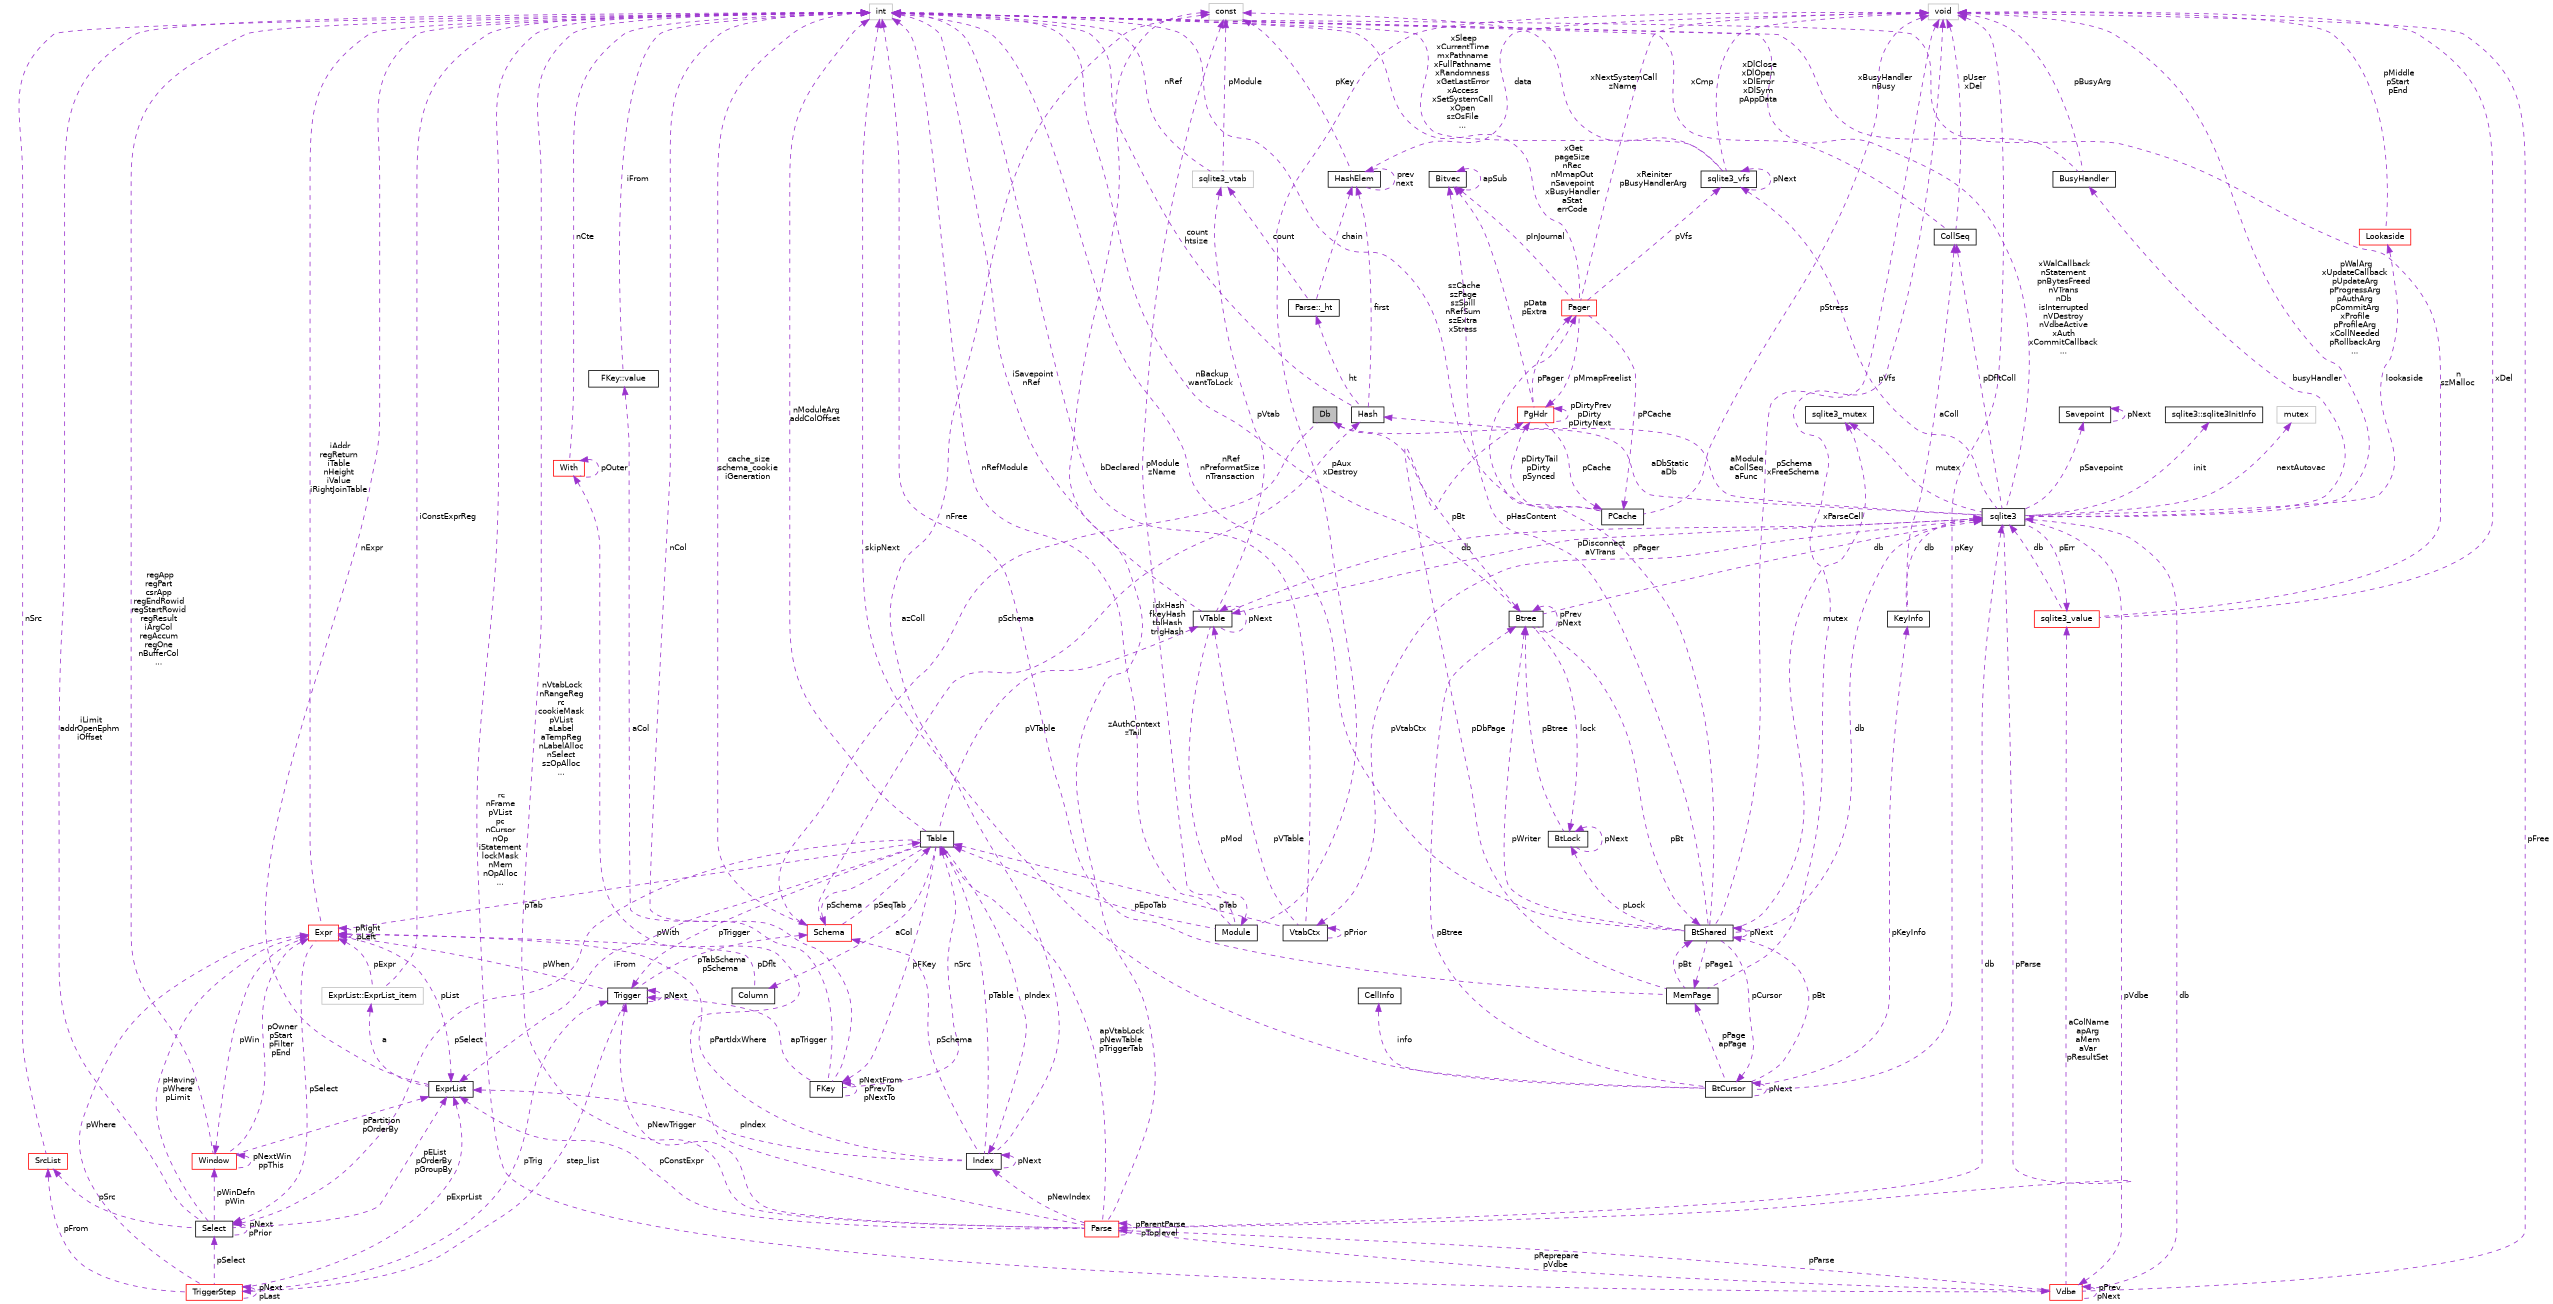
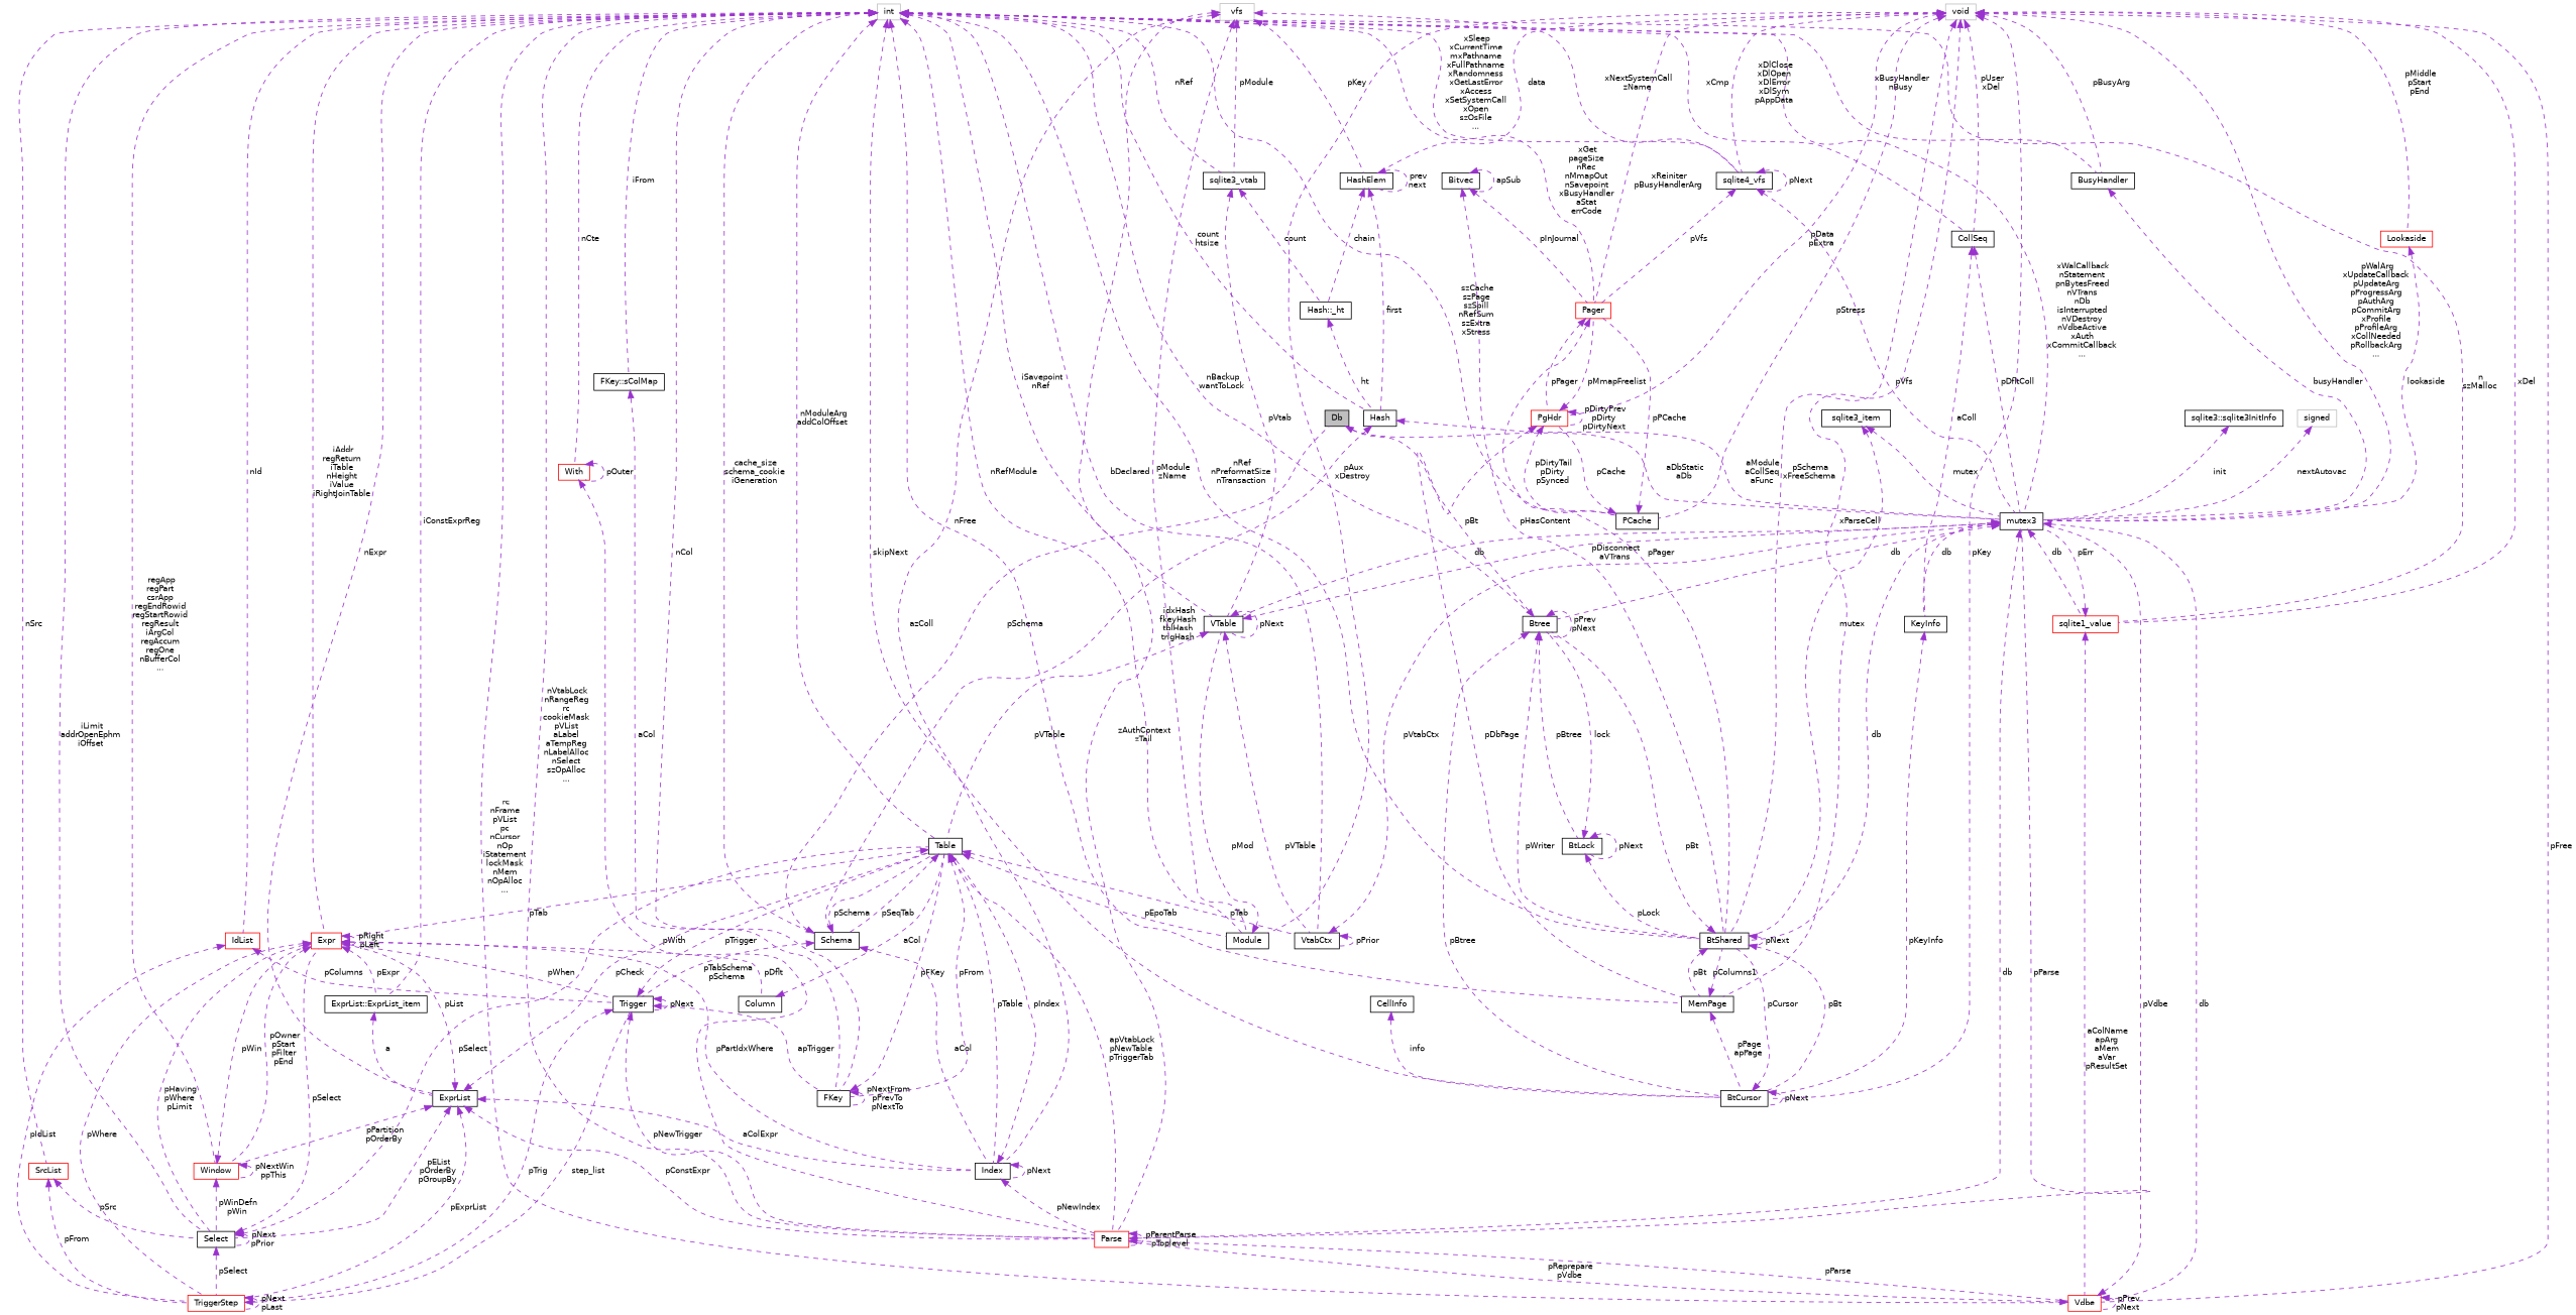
  digraph {
    node [color=black fillcolor=white fontname=Helvetica fontsize=10 shape=record style=filled]
    edge [color=darkorchid3 dir=back fontname=Helvetica fontsize=10 labelfontname=Helvetica labelfontsize=10 style=dashed]
    n1 [fillcolor=grey75 fontcolor=black height=0.2 label=Db width=0.4]
-   n2 [height=0.2 label=sqlite3 width=0.4]
+   n2 [height=0.2 label=mutex3 width=0.4]
    n3 [height=0.2 label=VTable width=0.4]
    n4 [color=red height=0.2 label=Vdbe width=0.4]
-   n5 [color=red height=0.2 label=sqlite3_value width=0.4]
+   n5 [color=red height=0.2 label=sqlite1_value width=0.4]
    n6 [color=red height=0.2 label=Parse width=0.4]
    n7 [height=0.2 label=Btree width=0.4]
    n8 [height=0.2 label=BtShared width=0.4]
    n9 [height=0.2 label=KeyInfo width=0.4]
-   n10 [color=red height=0.2 label=Schema width=0.4]
+   n10 [height=0.2 label=Schema width=0.4]
    n11 [height=0.2 label=Table width=0.4]
    n12 [height=0.2 label=Trigger width=0.4]
    n13 [height=0.2 label=Index width=0.4]
    n14 [color=red height=0.2 label=Expr width=0.4]
    n15 [height=0.2 label=FKey width=0.4]
    n16 [height=0.2 label=VtabCtx width=0.4]
    n17 [height=0.2 label=Module width=0.4]
    n18 [color=red height=0.2 label=TriggerStep width=0.4]
    n19 [color=grey75 height=0.2 label=int width=0.4]
    n20 [height=0.2 label=Select width=0.4]
    n21 [color=red height=0.2 label=With width=0.4]
    n22 [color=red height=0.2 label=SrcList width=0.4]
    n23 [height=0.2 label=ExprList width=0.4]
-   n24 [color=grey75 height=0.2 label="ExprList::ExprList_item" width=0.4]
+   n24 [height=0.2 label="ExprList::ExprList_item" width=0.4]
    n25 [color=red height=0.2 label=Window width=0.4]
-   n26 [height=0.2 label="FKey::value" width=0.4]
-   n28 [height=0.2 label=sqlite3_vfs width=0.4]
+   n26 [height=0.2 label="FKey::sColMap" width=0.4]
+   n27 [color=red height=0.2 label=IdList width=0.4]
+   n28 [height=0.2 label=sqlite4_vfs width=0.4]
    n29 [height=0.2 label=BusyHandler width=0.4]
    n30 [height=0.2 label=CollSeq width=0.4]
    n31 [height=0.2 label=Hash width=0.4]
-   n32 [color=grey75 height=0.2 label=sqlite3_vtab width=0.4]
+   n32 [height=0.2 label=sqlite3_vtab width=0.4]
    n33 [height=0.2 label=BtCursor width=0.4]
    n34 [height=0.2 label=MemPage width=0.4]
    n35 [height=0.2 label=PCache width=0.4]
    n36 [color=red height=0.2 label=Pager width=0.4]
    n37 [height=0.2 label=Column width=0.4]
-   n38 [height=0.2 label="Parse::_ht" width=0.4]
+   n38 [height=0.2 label="Hash::_ht" width=0.4]
    n39 [height=0.2 label=BtLock width=0.4]
    n40 [color=red height=0.2 label=PgHdr width=0.4]
    n41 [color=grey75 height=0.2 label=void width=0.4]
    n42 [color=red height=0.2 label=Lookaside width=0.4]
    n43 [height=0.2 label=HashElem width=0.4]
-   n44 [color=grey75 height=0.2 label=const width=0.4]
-   n45 [height=0.2 label=Savepoint width=0.4]
-   n46 [height=0.2 label=sqlite3_mutex width=0.4]
+   n44 [color=grey75 height=0.2 label=vfs width=0.4]
+   n46 [height=0.2 label=sqlite3_item width=0.4]
    n47 [height=0.2 label="sqlite3::sqlite3InitInfo" width=0.4]
-   n48 [color=grey75 height=0.2 label=mutex width=0.4]
+   n48 [color=grey75 height=0.2 label=signed width=0.4]
    n49 [height=0.2 label=CellInfo width=0.4]
    n50 [height=0.2 label=Bitvec width=0.4]
    n1 -> n2 [label=" aDbStatic\naDb"]
    n2 -> n3 [label=" db"]
    n2 -> n4 [label=" db"]
    n2 -> n5 [label=" db"]
    n2 -> n6 [label=" db"]
    n2 -> n7 [label=" db"]
    n2 -> n8 [label=" db"]
    n2 -> n9 [label=" db"]
    n3 -> n2 [label=" pDisconnect\naVTrans"]
    n3 -> n3 [label=" pNext"]
    n3 -> n11 [label=" pVTable"]
    n3 -> n16 [label=" pVTable"]
    n4 -> n2 [label=" pVdbe"]
    n4 -> n4 [label=" pPrev\npNext"]
    n4 -> n6 [label=" pReprepare\npVdbe"]
    n5 -> n2 [label=" pErr"]
    n5 -> n4 [label=" aColName\napArg\naMem\naVar\npResultSet"]
    n6 -> n2 [label=" pParse"]
    n6 -> n4 [label=" pParse"]
    n6 -> n6 [label=" pParentParse\npToplevel"]
    n7 -> n1 [label=" pBt"]
    n7 -> n7 [label=" pPrev\npNext"]
    n7 -> n8 [label=" pWriter"]
    n7 -> n33 [label=" pBtree"]
    n7 -> n39 [label=" pBtree"]
    n8 -> n7 [label=" pBt"]
    n8 -> n8 [label=" pNext"]
    n8 -> n33 [label=" pBt"]
    n8 -> n34 [label=" pBt"]
    n9 -> n33 [label=" pKeyInfo"]
    n10 -> n1 [label=" pSchema"]
    n10 -> n11 [label=" pSchema"]
    n10 -> n12 [label=" pTabSchema\npSchema"]
-   n10 -> n13 [label=" pSchema"]
+   n10 -> n13 [label=" aCol"]
    n11 -> n6 [label=" apVtabLock\npNewTable\npTriggerTab"]
    n11 -> n10 [label=" pSeqTab"]
    n11 -> n13 [label=" pTable"]
    n11 -> n14 [label=" pTab"]
-   n11 -> n15 [label=" nSrc"]
+   n11 -> n15 [label=" pFrom"]
    n11 -> n16 [label=" pTab"]
    n11 -> n17 [label=" pEpoTab"]
    n12 -> n6 [label=" pNewTrigger"]
    n12 -> n11 [label=" pTrigger"]
    n12 -> n12 [label=" pNext"]
    n12 -> n15 [label=" apTrigger"]
    n12 -> n18 [label=" pTrig"]
    n13 -> n6 [label=" pNewIndex"]
    n13 -> n11 [label=" pIndex"]
    n13 -> n13 [label=" pNext"]
    n14 -> n12 [label=" pWhen"]
    n14 -> n13 [label=" pPartIdxWhere"]
    n14 -> n14 [label=" pRight\npLeft"]
    n14 -> n18 [label=" pWhere"]
    n14 -> n20 [label=" pHaving\npWhere\npLimit"]
    n14 -> n24 [label=" pExpr"]
    n14 -> n25 [label=" pOwner\npStart\npFilter\npEnd"]
    n14 -> n37 [label=" pDflt"]
    n15 -> n11 [label=" pFKey"]
    n15 -> n15 [label=" pNextFrom\npPrevTo\npNextTo"]
    n16 -> n2 [label=" pVtabCtx"]
    n16 -> n16 [label=" pPrior"]
    n17 -> n3 [label=" pMod"]
    n18 -> n12 [label=" step_list"]
    n18 -> n18 [label=" pNext\npLast"]
    n19 -> n2 [label=" xWalCallback\nnStatement\npnBytesFreed\nnVTrans\nnDb\nisInterrupted\nnVDestroy\nnVdbeActive\nxAuth\nxCommitCallback\n..."]
    n19 -> n3 [label=" iSavepoint\nnRef"]
    n19 -> n4 [label=" rc\nnFrame\npVList\npc\nnCursor\nnOp\niStatement\nlockMask\nnMem\nnOpAlloc\n..."]
    n19 -> n5 [label=" n\nszMalloc"]
    n19 -> n6 [label=" nVtabLock\nnRangeReg\nrc\ncookieMask\npVList\naLabel\naTempReg\nnLabelAlloc\nnSelect\nszOpAlloc\n..."]
    n19 -> n7 [label=" nBackup\nwantToLock"]
    n19 -> n8 [label=" nRef\nnPreformatSize\nnTransaction"]
    n19 -> n10 [label=" cache_size\nschema_cookie\niGeneration"]
    n19 -> n11 [label=" nModuleArg\naddColOffset"]
    n19 -> n14 [label=" iAddr\nregReturn\niTable\nnHeight\niValue\niRightJoinTable"]
    n19 -> n15 [label=" nCol"]
    n19 -> n16 [label=" bDeclared"]
    n19 -> n17 [label=" nRefModule"]
    n19 -> n20 [label=" iLimit\naddrOpenEphm\niOffset"]
    n19 -> n21 [label=" nCte"]
    n19 -> n22 [label=" nSrc"]
    n19 -> n23 [label=" nExpr"]
    n19 -> n24 [label=" iConstExprReg"]
    n19 -> n25 [label=" regApp\nregPart\ncsrApp\nregEndRowid\nregStartRowid\nregResult\niArgCol\nregAccum\nregOne\nnBufferCol\n..."]
    n19 -> n26 [label=" iFrom"]
+   n19 -> n27 [label=" nId"]
    n19 -> n28 [label=" xSleep\nxCurrentTime\nmxPathname\nxFullPathname\nxRandomness\nxGetLastError\nxAccess\nxSetSystemCall\nxOpen\nszOsFile\n..."]
    n19 -> n29 [label=" xBusyHandler\nnBusy"]
    n19 -> n30 [label=" xCmp"]
    n19 -> n31 [label=" count\nhtsize"]
    n19 -> n32 [label=" nRef"]
    n19 -> n33 [label=" skipNext"]
    n19 -> n34 [label=" nFree"]
    n19 -> n35 [label=" szCache\nszPage\nszSpill\nnRefSum\nszExtra\nxStress"]
    n19 -> n36 [label=" xGet\npageSize\nnRec\nnMmapOut\nnSavepoint\nxBusyHandler\naStat\nerrCode"]
    n20 -> n11 [label=" pSelect"]
    n20 -> n14 [label=" pSelect"]
    n20 -> n18 [label=" pSelect"]
    n20 -> n20 [label=" pNext\npPrior"]
    n21 -> n6 [label=" pWith"]
    n21 -> n21 [label=" pOuter"]
    n22 -> n18 [label=" pFrom"]
    n22 -> n20 [label=" pSrc"]
    n23 -> n6 [label=" pConstExpr"]
-   n23 -> n11 [label=" iFrom"]
-   n23 -> n13 [label=" pIndex"]
+   n23 -> n11 [label=" pCheck"]
+   n23 -> n13 [label=" aColExpr"]
    n23 -> n14 [label=" pList"]
    n23 -> n18 [label=" pExprList"]
    n23 -> n20 [label=" pEList\npOrderBy\npGroupBy"]
    n23 -> n25 [label=" pPartition\npOrderBy"]
    n24 -> n23 [label=" a"]
    n25 -> n14 [label=" pWin"]
    n25 -> n20 [label=" pWinDefn\npWin"]
    n25 -> n25 [label=" pNextWin\nppThis"]
    n26 -> n15 [label=" aCol"]
+   n27 -> n12 [label=" pColumns"]
+   n27 -> n18 [label=" pIdList"]
    n28 -> n2 [label=" pVfs"]
    n28 -> n28 [label=" pNext"]
    n28 -> n36 [label=" pVfs"]
    n29 -> n2 [label=" busyHandler"]
    n30 -> n2 [label=" pDfltColl"]
    n30 -> n9 [label=" aColl"]
    n31 -> n2 [label=" aModule\naCollSeq\naFunc"]
    n31 -> n10 [label=" idxHash\nfkeyHash\ntblHash\ntrigHash"]
    n32 -> n3 [label=" pVtab"]
    n32 -> n38 [label=" count"]
    n33 -> n8 [label=" pCursor"]
    n33 -> n33 [label=" pNext"]
-   n34 -> n8 [label=" pPage1"]
+   n34 -> n8 [label=" pColumns1"]
    n34 -> n33 [label=" pPage\napPage"]
    n35 -> n36 [label=" pPCache"]
    n35 -> n40 [label=" pCache"]
    n36 -> n8 [label=" pPager"]
    n36 -> n40 [label=" pPager"]
    n37 -> n11 [label=" aCol"]
    n38 -> n31 [label=" ht"]
    n39 -> n7 [label=" lock"]
    n39 -> n8 [label=" pLock"]
    n39 -> n39 [label=" pNext"]
    n40 -> n34 [label=" pDbPage"]
    n40 -> n35 [label=" pDirtyTail\npDirty\npSynced"]
    n40 -> n36 [label=" pMmapFreelist"]
    n40 -> n40 [label=" pDirtyPrev\npDirty\npDirtyNext"]
    n41 -> n2 [label=" pWalArg\nxUpdateCallback\npUpdateArg\npProgressArg\npAuthArg\npCommitArg\nxProfile\npProfileArg\nxCollNeeded\npRollbackArg\n..."]
    n41 -> n4 [label=" pFree"]
    n41 -> n5 [label=" xDel"]
    n41 -> n8 [label=" pSchema\nxFreeSchema"]
    n41 -> n17 [label=" pAux\nxDestroy"]
    n41 -> n28 [label=" xDlClose\nxDlOpen\nxDlError\nxDlSym\npAppData"]
    n41 -> n29 [label=" pBusyArg"]
    n41 -> n30 [label=" pUser\nxDel"]
    n41 -> n33 [label=" pKey"]
    n41 -> n34 [label=" xParseCell"]
    n41 -> n35 [label=" pStress"]
    n41 -> n36 [label=" xReiniter\npBusyHandlerArg"]
-   n50 -> n40 [label=" pData\npExtra"]
+   n41 -> n40 [label=" pData\npExtra"]
    n41 -> n42 [label=" pMiddle\npStart\npEnd"]
    n41 -> n43 [label=" data"]
    n42 -> n2 [label=" lookaside"]
    n43 -> n31 [label=" first"]
    n43 -> n38 [label=" chain"]
    n43 -> n43 [label=" prev\nnext"]
    n44 -> n6 [label=" zAuthContext\nzTail"]
    n44 -> n13 [label=" azColl"]
    n44 -> n17 [label=" pModule\nzName"]
    n44 -> n28 [label=" xNextSystemCall\nzName"]
    n44 -> n32 [label=" pModule"]
    n44 -> n43 [label=" pKey"]
-   n45 -> n2 [label=" pSavepoint"]
-   n45 -> n45 [label=" pNext"]
    n46 -> n2 [label=" mutex"]
    n46 -> n8 [label=" mutex"]
    n47 -> n2 [label=" init"]
    n48 -> n2 [label=" nextAutovac"]
    n49 -> n33 [label=" info"]
    n50 -> n8 [label=" pHasContent"]
    n50 -> n36 [label=" pInJournal"]
    n50 -> n50 [label=" apSub"]
  }
